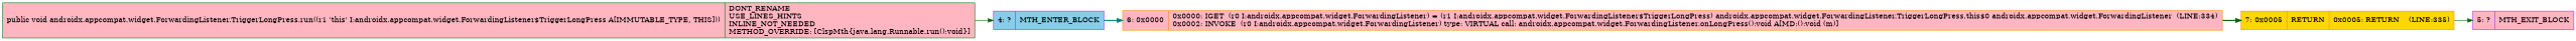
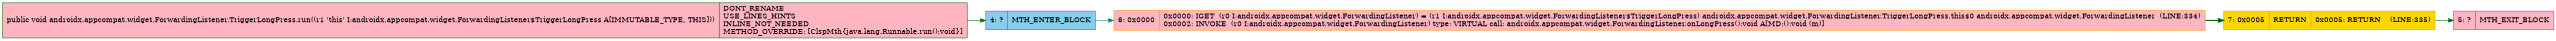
  digraph {
    rankdir=LR
    node [color=purple fillcolor=lightpink shape=record style=filled]
    edge [color=darkgreen style=bold]
    n1 [fillcolor=skyblue label="{4\:\ ?|MTH_ENTER_BLOCK\l}"]
    n2 [color=darkorange label="{6\:\ 0x0000|0x0000: IGET  (r0 I:androidx.appcompat.widget.ForwardingListener) = (r1 I:androidx.appcompat.widget.ForwardingListener$TriggerLongPress) androidx.appcompat.widget.ForwardingListener.TriggerLongPress.this$0 androidx.appcompat.widget.ForwardingListener  (LINE:334)\l0x0002: INVOKE  (r0 I:androidx.appcompat.widget.ForwardingListener) type: VIRTUAL call: androidx.appcompat.widget.ForwardingListener.onLongPress():void A[MD:():void (m)]\l}"]
    n3 [color=darkorange fillcolor=gold label="{7\:\ 0x0005|RETURN\l|0x0005: RETURN    (LINE:335)\l}"]
    n4 [label="{5\:\ ?|MTH_EXIT_BLOCK\l}"]
    n5 [color=darkgreen label="{public void androidx.appcompat.widget.ForwardingListener.TriggerLongPress.run((r1 'this' I:androidx.appcompat.widget.ForwardingListener$TriggerLongPress A[IMMUTABLE_TYPE, THIS]))  | DONT_RENAME\lUSE_LINES_HINTS\lINLINE_NOT_NEEDED\lMETHOD_OVERRIDE: [ClspMth\{java.lang.Runnable.run():void\}]\l}"]
-   n1 -> n2 [color=teal]
+   n1 -> n2 [color=teal style=solid]
    n2 -> n3
    n3 -> n4 [style=solid]
    n5 -> n1 [style=solid]
  }
